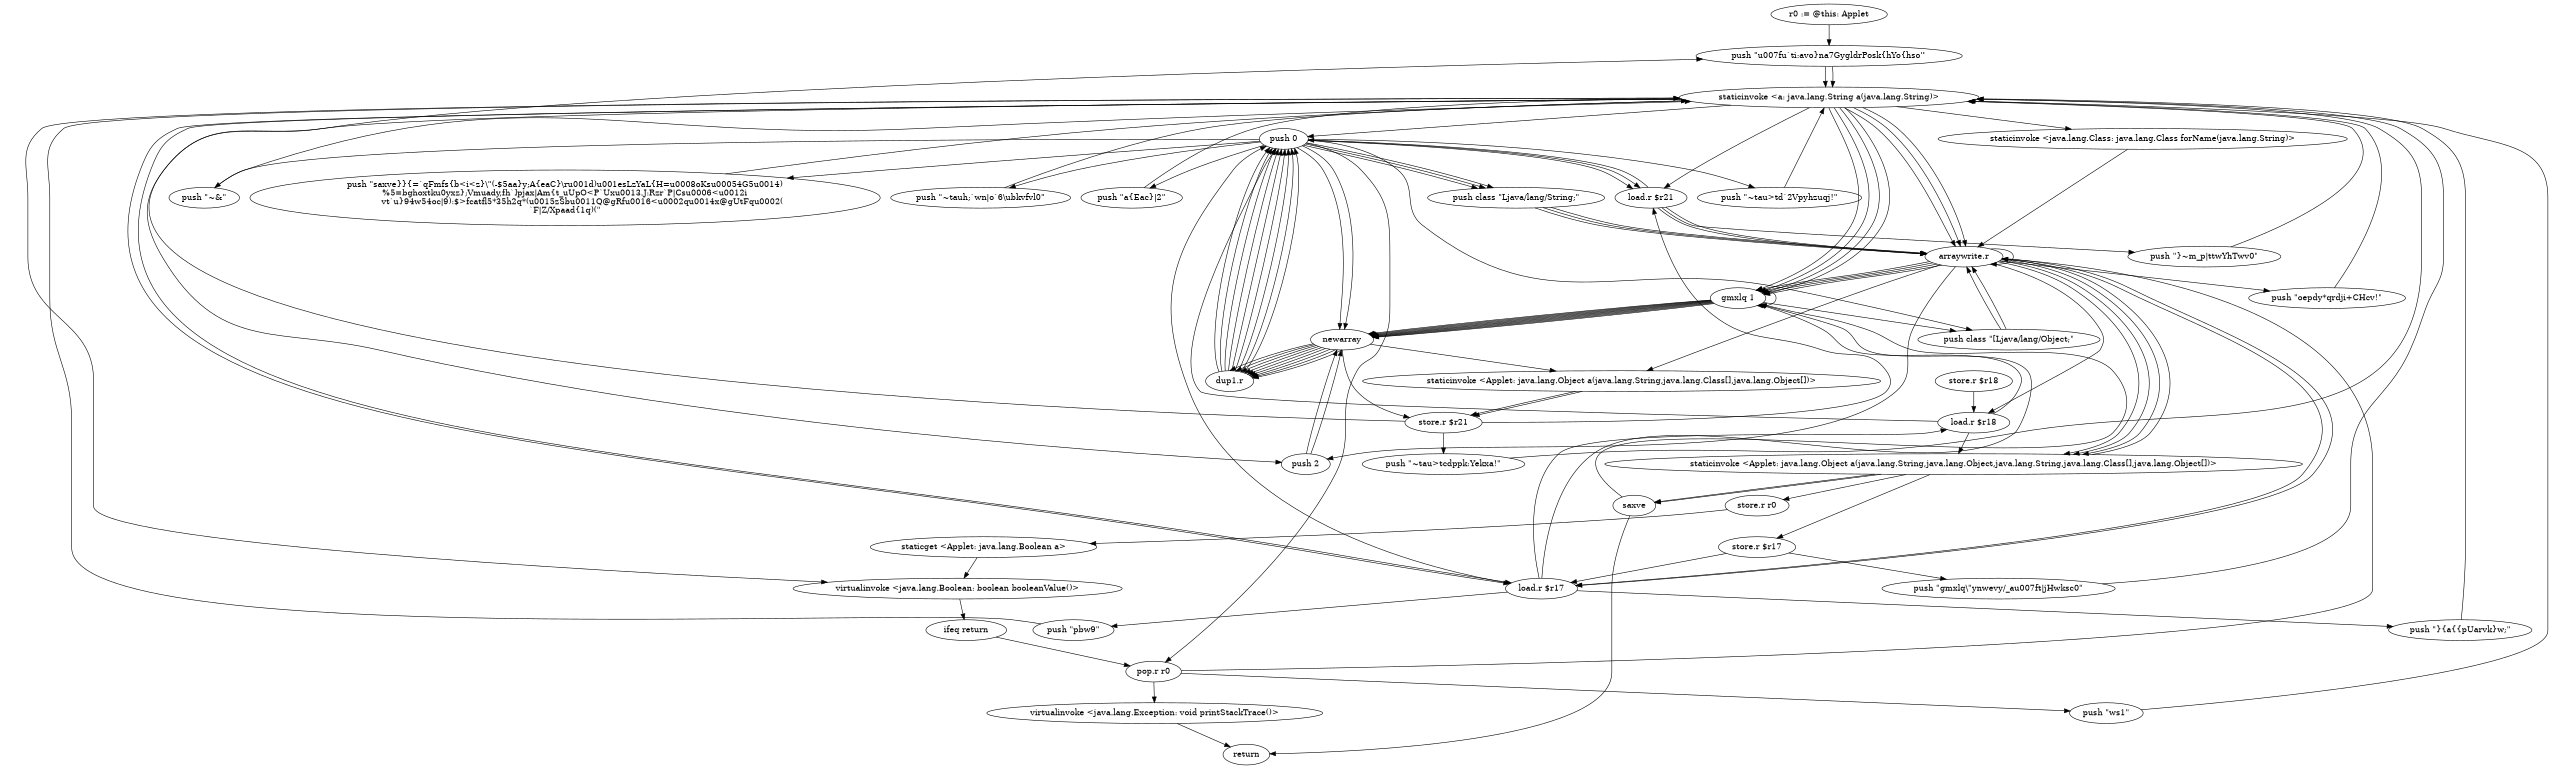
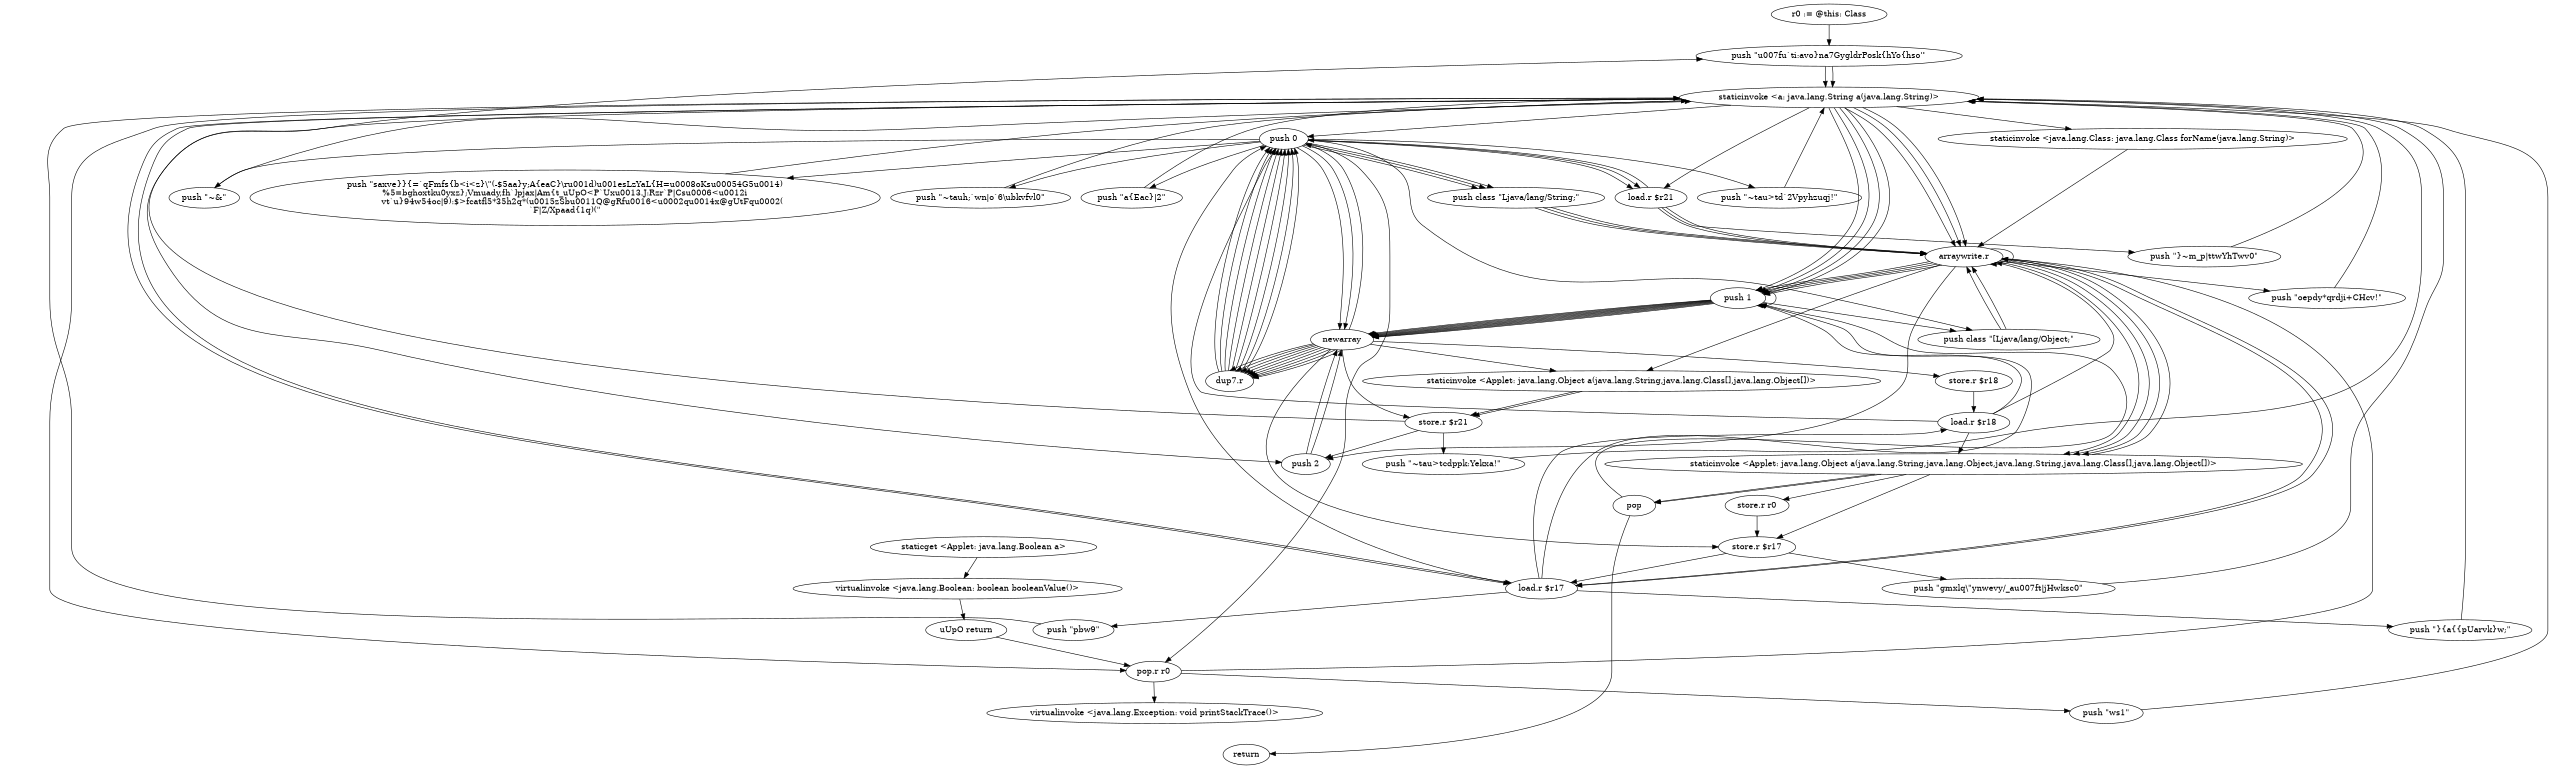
  digraph {
-   "r0 := @this: Applet"
+   "r0 := @this: Applet" [label="r0 := @this: Class"]
    "push \"\u007fu`ti:avo}na7GygldrPosk{hYo{hso\'\""
    "staticinvoke <a: java.lang.String a(java.lang.String)>"
    "push 0"
    "load.r $r21"
-   "push 1" [label="gmxlq 1"]
+   "push 1"
    "arraywrite.r"
    "load.r $r17"
    "push 2"
    n10 [label="pop.r r0"]
    "staticinvoke <java.lang.Class: java.lang.Class forName(java.lang.String)>"
    newarray
    "push class \"Ljava/lang/String;\""
    "push \"~&\""
    "push \"saxve}}{=`qFmfs{b<i<z}\\\"(-$5aa}y;A{eaC}\\r\u001d)\u001esLzYaL{H=\u0008oKs\u00054G5\u0014)\n%5=bghoxtku0yxz};Vmuady,fh`]pjax|Am{t_uUpO<P`Ux\u0013.J:Rzr`P|Cs\u0006<\u0012i\nvt`u}94w54oc|9):$>fcatfl5*35h2q*(\u0015zSb\u0011Q@gRf\u0016<\u0002q\u0014x@gUtFq\u0002(\r`F|Z/Xpaad{1q)(\""
    "push \"~tauh;`wn|o`6\\ubkvfvl0\""
    "push class \"[Ljava/lang/Object;\""
    "push \"a{Eac}|2\""
    "push \"~tau>td`2Vpyhzuqj!\""
    "push \"}~m_p|ttwYhTwv0\""
    "staticinvoke <Applet: java.lang.Object a(java.lang.String,java.lang.Class[],java.lang.Object[])>"
    "staticinvoke <Applet: java.lang.Object a(java.lang.String,java.lang.Object,java.lang.String,java.lang.Class[],java.lang.Object[])>"
    "load.r $r18"
    "push \"oepdy*qrdji+CHcv!\""
    "push \"pbw9\""
    "push \"}{a{{pUarvk}w;\""
    "push \"ws1\""
    "virtualinvoke <java.lang.Exception: void printStackTrace()>"
    "store.r $r21"
-   "dup1.r"
+   "dup1.r" [label="dup7.r"]
    "store.r $r17"
    "store.r $r18"
    "push \"~tau>tcdppk:Yekxa!\""
    "push \"gmxlq\\\"ynwevy/_a\u007ft|jHwksc0\""
-   pop [label=saxve]
+   pop
    "store.r r0"
    return
    "staticget <Applet: java.lang.Boolean a>"
    "virtualinvoke <java.lang.Boolean: boolean booleanValue()>"
-   "ifeq return"
+   "ifeq return" [label="uUpO return"]
    "r0 := @this: Applet" -> "push \"\u007fu`ti:avo}na7GygldrPosk{hYo{hso\'\""
    "push \"\u007fu`ti:avo}na7GygldrPosk{hYo{hso\'\"" -> "staticinvoke <a: java.lang.String a(java.lang.String)>"
    "push \"\u007fu`ti:avo}na7GygldrPosk{hYo{hso\'\"" -> "staticinvoke <a: java.lang.String a(java.lang.String)>"
    "staticinvoke <a: java.lang.String a(java.lang.String)>" -> "push 0"
    "staticinvoke <a: java.lang.String a(java.lang.String)>" -> "load.r $r21"
    "staticinvoke <a: java.lang.String a(java.lang.String)>" -> "push 1"
    "staticinvoke <a: java.lang.String a(java.lang.String)>" -> "push 1"
    "staticinvoke <a: java.lang.String a(java.lang.String)>" -> "push 1"
    "staticinvoke <a: java.lang.String a(java.lang.String)>" -> "push 1"
    "staticinvoke <a: java.lang.String a(java.lang.String)>" -> "arraywrite.r"
    "staticinvoke <a: java.lang.String a(java.lang.String)>" -> "arraywrite.r"
    "staticinvoke <a: java.lang.String a(java.lang.String)>" -> "arraywrite.r"
    "staticinvoke <a: java.lang.String a(java.lang.String)>" -> "load.r $r17"
    "staticinvoke <a: java.lang.String a(java.lang.String)>" -> "load.r $r17"
    "staticinvoke <a: java.lang.String a(java.lang.String)>" -> "push 2"
-   "staticinvoke <a: java.lang.String a(java.lang.String)>" -> "virtualinvoke <java.lang.Boolean: boolean booleanValue()>"
+   "staticinvoke <a: java.lang.String a(java.lang.String)>" -> n10
    "staticinvoke <a: java.lang.String a(java.lang.String)>" -> "staticinvoke <java.lang.Class: java.lang.Class forName(java.lang.String)>"
    "push 0" -> "load.r $r21"
    "push 0" -> "load.r $r21"
    "push 0" -> n10
    "push 0" -> newarray
    "push 0" -> newarray
    "push 0" -> "push class \"Ljava/lang/String;\""
    "push 0" -> "push class \"Ljava/lang/String;\""
    "push 0" -> "push class \"Ljava/lang/String;\""
    "push 0" -> "push \"~&\""
    "push 0" -> "push \"saxve}}{=`qFmfs{b<i<z}\\\"(-$5aa}y;A{eaC}\\r\u001d)\u001esLzYaL{H=\u0008oKs\u00054G5\u0014)\n%5=bghoxtku0yxz};Vmuady,fh`]pjax|Am{t_uUpO<P`Ux\u0013.J:Rzr`P|Cs\u0006<\u0012i\nvt`u}94w54oc|9):$>fcatfl5*35h2q*(\u0015zSb\u0011Q@gRf\u0016<\u0002q\u0014x@gUtFq\u0002(\r`F|Z/Xpaad{1q)(\""
    "push 0" -> "push \"~tauh;`wn|o`6\\ubkvfvl0\""
    "push 0" -> "push class \"[Ljava/lang/Object;\""
    "push 0" -> "push \"a{Eac}|2\""
    "push 0" -> "push \"~tau>td`2Vpyhzuqj!\""
    "load.r $r21" -> "push 0"
    "load.r $r21" -> "arraywrite.r"
    "load.r $r21" -> "arraywrite.r"
    "load.r $r21" -> "push \"}~m_p|ttwYhTwv0\""
    "push 1" -> "push 1"
    "push 1" -> newarray
    "push 1" -> newarray
    "push 1" -> newarray
    "push 1" -> newarray
    "push 1" -> newarray
    "push 1" -> newarray
    "push 1" -> newarray
    "push 1" -> newarray
    "push 1" -> newarray
    "push 1" -> newarray
    "push 1" -> "push class \"[Ljava/lang/Object;\""
    "arraywrite.r" -> "push 1"
    "arraywrite.r" -> "push 1"
    "arraywrite.r" -> "push 1"
    "arraywrite.r" -> "push 1"
    "arraywrite.r" -> "arraywrite.r"
    "arraywrite.r" -> "load.r $r17"
    "arraywrite.r" -> "load.r $r17"
    "arraywrite.r" -> "push 2"
    "arraywrite.r" -> "staticinvoke <Applet: java.lang.Object a(java.lang.String,java.lang.Class[],java.lang.Object[])>"
    "arraywrite.r" -> "staticinvoke <Applet: java.lang.Object a(java.lang.String,java.lang.Object,java.lang.String,java.lang.Class[],java.lang.Object[])>"
    "arraywrite.r" -> "staticinvoke <Applet: java.lang.Object a(java.lang.String,java.lang.Object,java.lang.String,java.lang.Class[],java.lang.Object[])>"
    "arraywrite.r" -> "staticinvoke <Applet: java.lang.Object a(java.lang.String,java.lang.Object,java.lang.String,java.lang.Class[],java.lang.Object[])>"
-   "arraywrite.r" -> "load.r $r18"
+   "load.r $r18" -> "arraywrite.r"
    "arraywrite.r" -> "push \"oepdy*qrdji+CHcv!\""
    "load.r $r17" -> "push 0"
    "load.r $r17" -> "push 1"
    "load.r $r17" -> "load.r $r18"
    "load.r $r17" -> "push \"pbw9\""
    "load.r $r17" -> "push \"}{a{{pUarvk}w;\""
    "push 2" -> newarray
    "push 2" -> newarray
    n10 -> "arraywrite.r"
    n10 -> "push \"ws1\""
    n10 -> "virtualinvoke <java.lang.Exception: void printStackTrace()>"
    "staticinvoke <java.lang.Class: java.lang.Class forName(java.lang.String)>" -> "arraywrite.r"
+   newarray -> "push 0"
    newarray -> "staticinvoke <Applet: java.lang.Object a(java.lang.String,java.lang.Class[],java.lang.Object[])>"
    newarray -> "store.r $r21"
    newarray -> "dup1.r"
    newarray -> "dup1.r"
    newarray -> "dup1.r"
    newarray -> "dup1.r"
    newarray -> "dup1.r"
    newarray -> "dup1.r"
    newarray -> "dup1.r"
    newarray -> "dup1.r"
    newarray -> "dup1.r"
+   newarray -> "store.r $r17"
+   newarray -> "store.r $r18"
    "push class \"Ljava/lang/String;\"" -> "arraywrite.r"
    "push class \"Ljava/lang/String;\"" -> "arraywrite.r"
    "push class \"Ljava/lang/String;\"" -> "arraywrite.r"
    "push \"~&\"" -> "staticinvoke <a: java.lang.String a(java.lang.String)>"
    "push \"saxve}}{=`qFmfs{b<i<z}\\\"(-$5aa}y;A{eaC}\\r\u001d)\u001esLzYaL{H=\u0008oKs\u00054G5\u0014)\n%5=bghoxtku0yxz};Vmuady,fh`]pjax|Am{t_uUpO<P`Ux\u0013.J:Rzr`P|Cs\u0006<\u0012i\nvt`u}94w54oc|9):$>fcatfl5*35h2q*(\u0015zSb\u0011Q@gRf\u0016<\u0002q\u0014x@gUtFq\u0002(\r`F|Z/Xpaad{1q)(\"" -> "staticinvoke <a: java.lang.String a(java.lang.String)>"
    "push \"~tauh;`wn|o`6\\ubkvfvl0\"" -> "staticinvoke <a: java.lang.String a(java.lang.String)>"
    "push class \"[Ljava/lang/Object;\"" -> "arraywrite.r"
    "push class \"[Ljava/lang/Object;\"" -> "arraywrite.r"
    "push \"a{Eac}|2\"" -> "staticinvoke <a: java.lang.String a(java.lang.String)>"
    "push \"~tau>td`2Vpyhzuqj!\"" -> "staticinvoke <a: java.lang.String a(java.lang.String)>"
    "push \"}~m_p|ttwYhTwv0\"" -> "staticinvoke <a: java.lang.String a(java.lang.String)>"
    "staticinvoke <Applet: java.lang.Object a(java.lang.String,java.lang.Class[],java.lang.Object[])>" -> "store.r $r21"
    "staticinvoke <Applet: java.lang.Object a(java.lang.String,java.lang.Class[],java.lang.Object[])>" -> "store.r $r21"
    "staticinvoke <Applet: java.lang.Object a(java.lang.String,java.lang.Object,java.lang.String,java.lang.Class[],java.lang.Object[])>" -> "arraywrite.r"
    "staticinvoke <Applet: java.lang.Object a(java.lang.String,java.lang.Object,java.lang.String,java.lang.Class[],java.lang.Object[])>" -> "store.r $r17"
    "staticinvoke <Applet: java.lang.Object a(java.lang.String,java.lang.Object,java.lang.String,java.lang.Class[],java.lang.Object[])>" -> pop
    "staticinvoke <Applet: java.lang.Object a(java.lang.String,java.lang.Object,java.lang.String,java.lang.Class[],java.lang.Object[])>" -> pop
    "staticinvoke <Applet: java.lang.Object a(java.lang.String,java.lang.Object,java.lang.String,java.lang.Class[],java.lang.Object[])>" -> "store.r r0"
    "load.r $r18" -> "push 0"
    "load.r $r18" -> "push 1"
    "load.r $r18" -> "staticinvoke <Applet: java.lang.Object a(java.lang.String,java.lang.Object,java.lang.String,java.lang.Class[],java.lang.Object[])>"
    "push \"oepdy*qrdji+CHcv!\"" -> "staticinvoke <a: java.lang.String a(java.lang.String)>"
    "push \"pbw9\"" -> "staticinvoke <a: java.lang.String a(java.lang.String)>"
    "push \"}{a{{pUarvk}w;\"" -> "staticinvoke <a: java.lang.String a(java.lang.String)>"
    "push \"ws1\"" -> "staticinvoke <a: java.lang.String a(java.lang.String)>"
-   "virtualinvoke <java.lang.Exception: void printStackTrace()>" -> return
    "store.r $r21" -> "push \"\u007fu`ti:avo}na7GygldrPosk{hYo{hso\'\""
-   "store.r $r21" -> "load.r $r21"
+   "store.r $r21" -> "push 2"
    "store.r $r21" -> "push \"~tau>tcdppk:Yekxa!\""
    "dup1.r" -> "push 0"
    "dup1.r" -> "push 0"
    "dup1.r" -> "push 0"
    "dup1.r" -> "push 0"
    "dup1.r" -> "push 0"
    "dup1.r" -> "push 0"
    "dup1.r" -> "push 0"
    "dup1.r" -> "push 0"
    "dup1.r" -> "push 0"
    "store.r $r17" -> "load.r $r17"
    "store.r $r17" -> "push \"gmxlq\\\"ynwevy/_a\u007ft|jHwksc0\""
    "store.r $r18" -> "load.r $r18"
    "push \"~tau>tcdppk:Yekxa!\"" -> "staticinvoke <a: java.lang.String a(java.lang.String)>"
    "push \"gmxlq\\\"ynwevy/_a\u007ft|jHwksc0\"" -> "staticinvoke <a: java.lang.String a(java.lang.String)>"
    pop -> "push 1"
    pop -> return
-   "store.r r0" -> "staticget <Applet: java.lang.Boolean a>"
+   "store.r r0" -> "store.r $r17"
    "staticget <Applet: java.lang.Boolean a>" -> "virtualinvoke <java.lang.Boolean: boolean booleanValue()>"
    "virtualinvoke <java.lang.Boolean: boolean booleanValue()>" -> "ifeq return"
    "ifeq return" -> n10
  }
